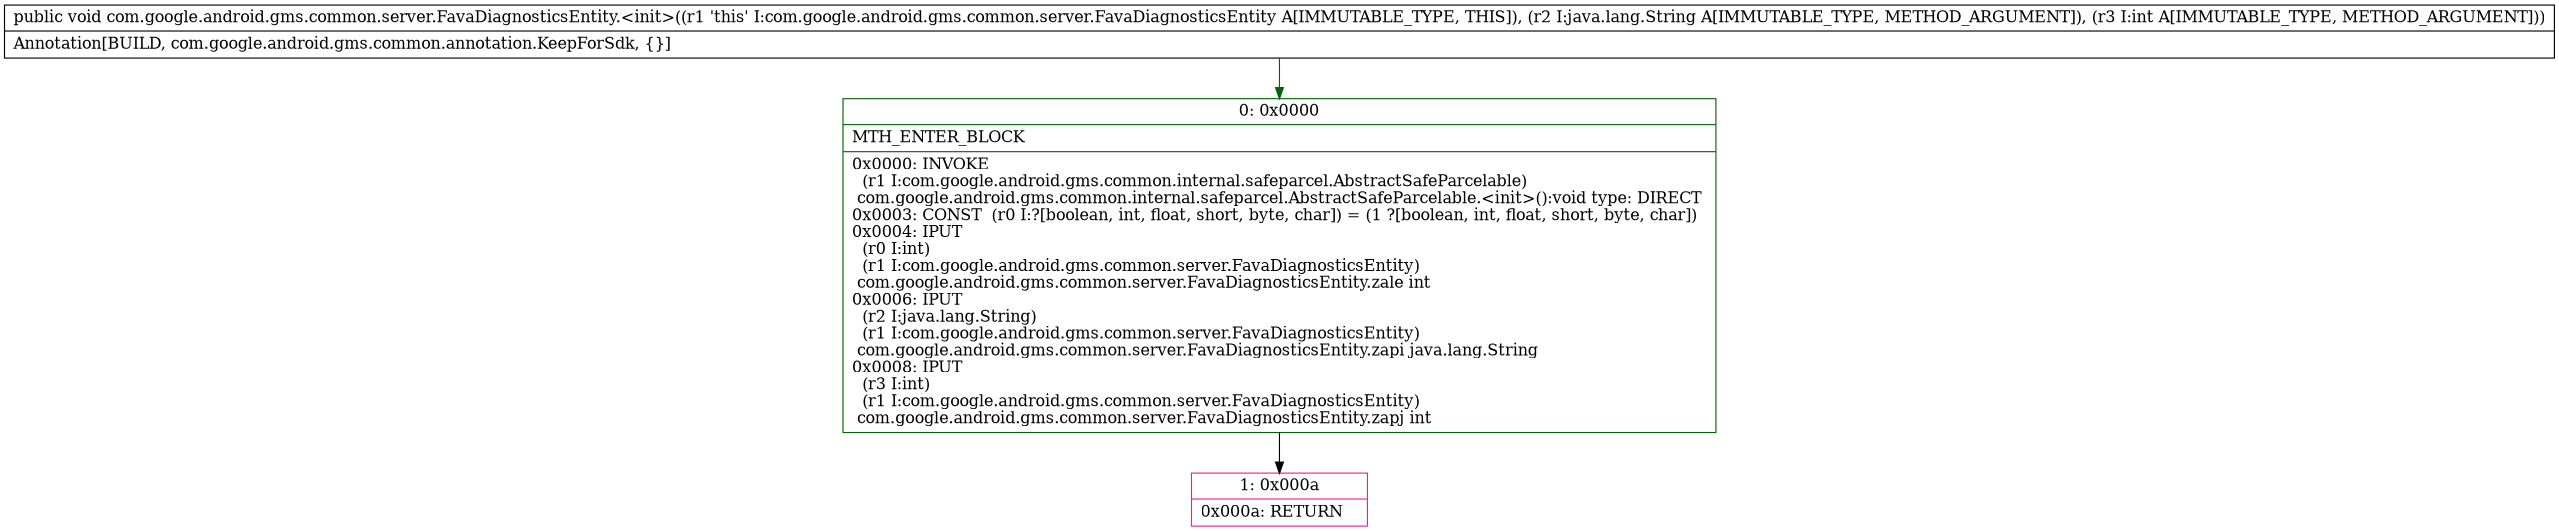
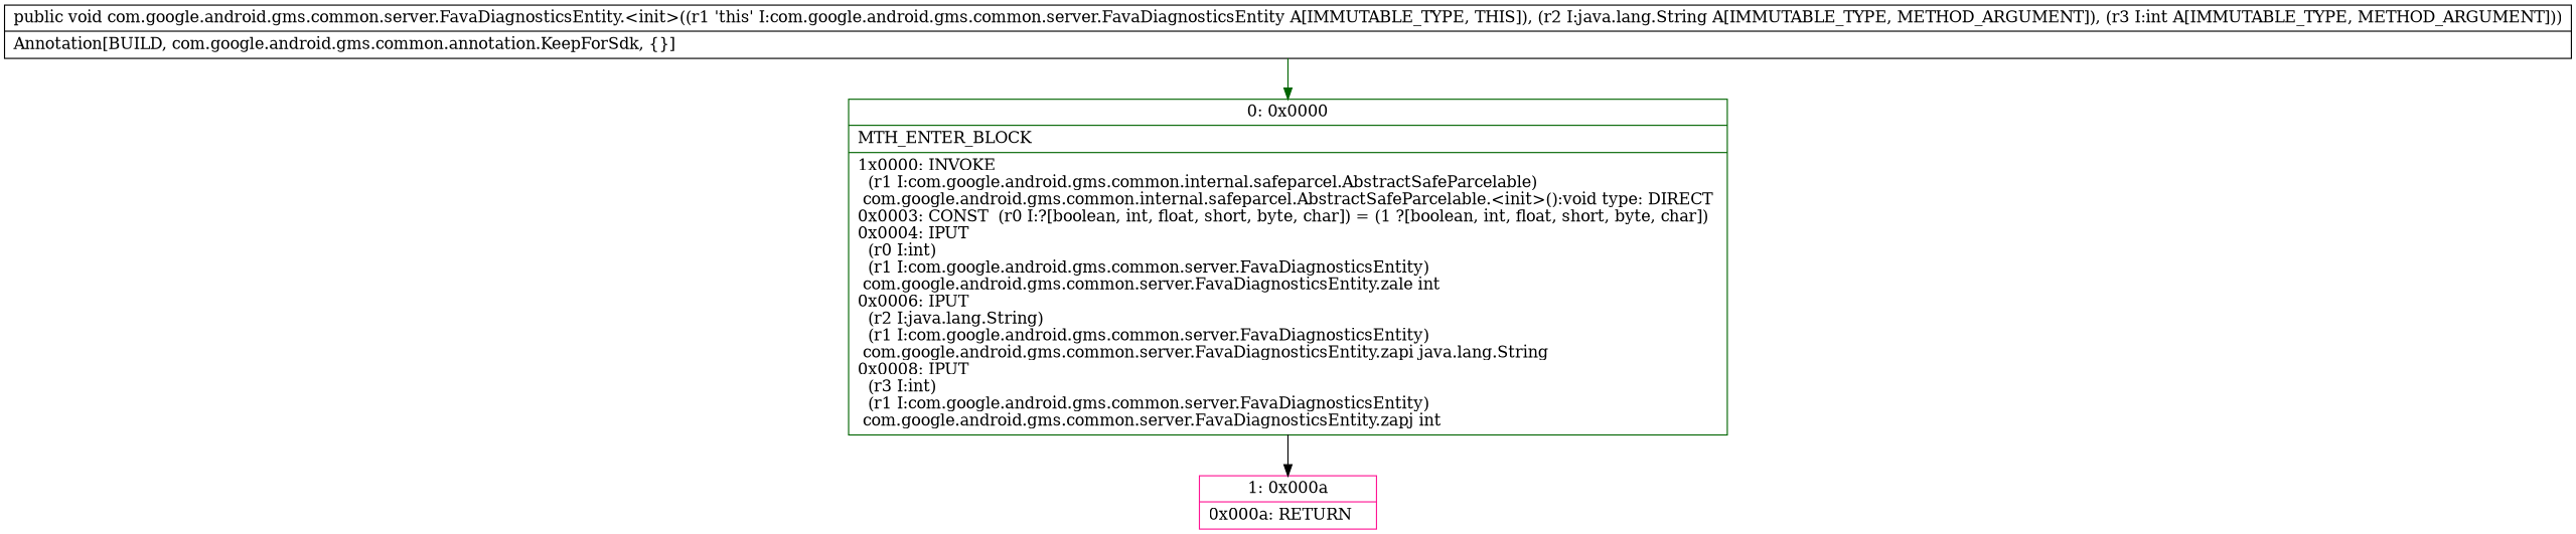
  digraph {
    node [shape=record]
-   n1 [label="{0\:\ 0x0000|MTH_ENTER_BLOCK\l|0x0000: INVOKE  \l  (r1 I:com.google.android.gms.common.internal.safeparcel.AbstractSafeParcelable)\l com.google.android.gms.common.internal.safeparcel.AbstractSafeParcelable.\<init\>():void type: DIRECT \l0x0003: CONST  (r0 I:?[boolean, int, float, short, byte, char]) = (1 ?[boolean, int, float, short, byte, char]) \l0x0004: IPUT  \l  (r0 I:int)\l  (r1 I:com.google.android.gms.common.server.FavaDiagnosticsEntity)\l com.google.android.gms.common.server.FavaDiagnosticsEntity.zale int \l0x0006: IPUT  \l  (r2 I:java.lang.String)\l  (r1 I:com.google.android.gms.common.server.FavaDiagnosticsEntity)\l com.google.android.gms.common.server.FavaDiagnosticsEntity.zapi java.lang.String \l0x0008: IPUT  \l  (r3 I:int)\l  (r1 I:com.google.android.gms.common.server.FavaDiagnosticsEntity)\l com.google.android.gms.common.server.FavaDiagnosticsEntity.zapj int \l}" color=darkgreen]
+   n1 [label="{0\:\ 0x0000|MTH_ENTER_BLOCK\l|1x0000: INVOKE  \l  (r1 I:com.google.android.gms.common.internal.safeparcel.AbstractSafeParcelable)\l com.google.android.gms.common.internal.safeparcel.AbstractSafeParcelable.\<init\>():void type: DIRECT \l0x0003: CONST  (r0 I:?[boolean, int, float, short, byte, char]) = (1 ?[boolean, int, float, short, byte, char]) \l0x0004: IPUT  \l  (r0 I:int)\l  (r1 I:com.google.android.gms.common.server.FavaDiagnosticsEntity)\l com.google.android.gms.common.server.FavaDiagnosticsEntity.zale int \l0x0006: IPUT  \l  (r2 I:java.lang.String)\l  (r1 I:com.google.android.gms.common.server.FavaDiagnosticsEntity)\l com.google.android.gms.common.server.FavaDiagnosticsEntity.zapi java.lang.String \l0x0008: IPUT  \l  (r3 I:int)\l  (r1 I:com.google.android.gms.common.server.FavaDiagnosticsEntity)\l com.google.android.gms.common.server.FavaDiagnosticsEntity.zapj int \l}" color=darkgreen]
    n2 [label="{1\:\ 0x000a|0x000a: RETURN   \l}" color=deeppink]
    n3 [label="{public void com.google.android.gms.common.server.FavaDiagnosticsEntity.\<init\>((r1 'this' I:com.google.android.gms.common.server.FavaDiagnosticsEntity A[IMMUTABLE_TYPE, THIS]), (r2 I:java.lang.String A[IMMUTABLE_TYPE, METHOD_ARGUMENT]), (r3 I:int A[IMMUTABLE_TYPE, METHOD_ARGUMENT]))  | Annotation[BUILD, com.google.android.gms.common.annotation.KeepForSdk, \{\}]\l}" color=black]
    n1 -> n2 [color=black]
    n3 -> n1 [color=darkgreen]
  }
